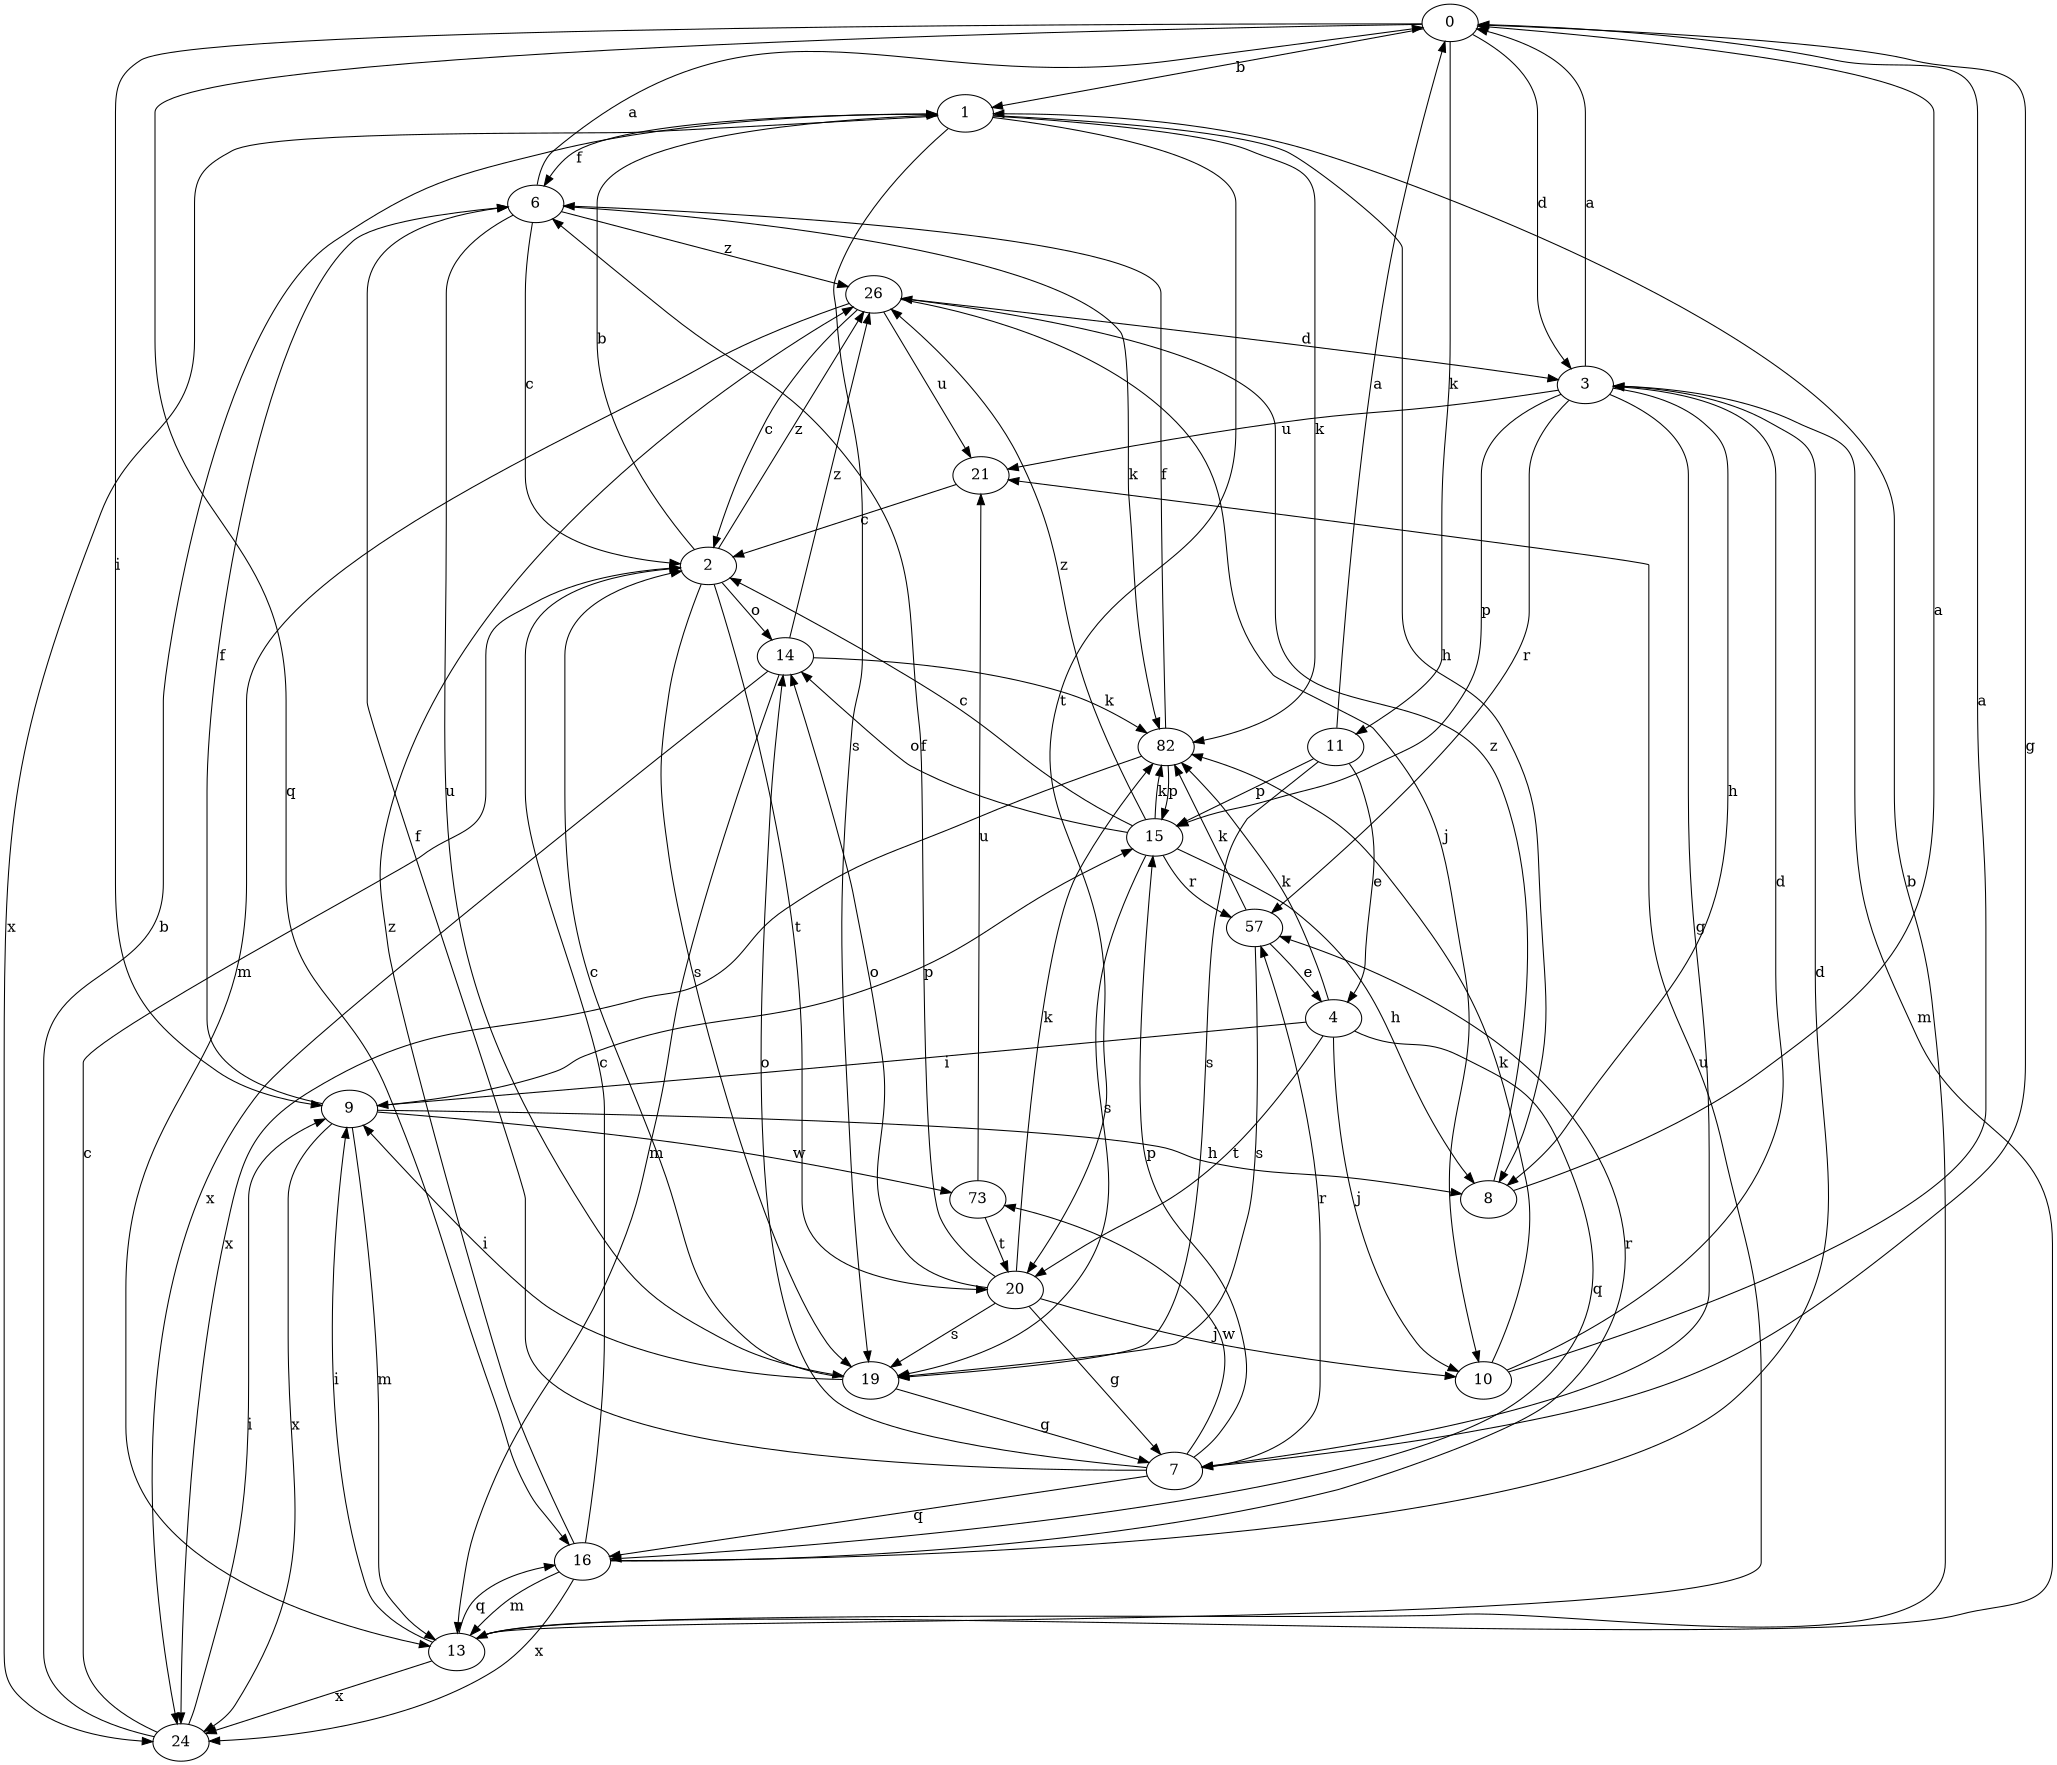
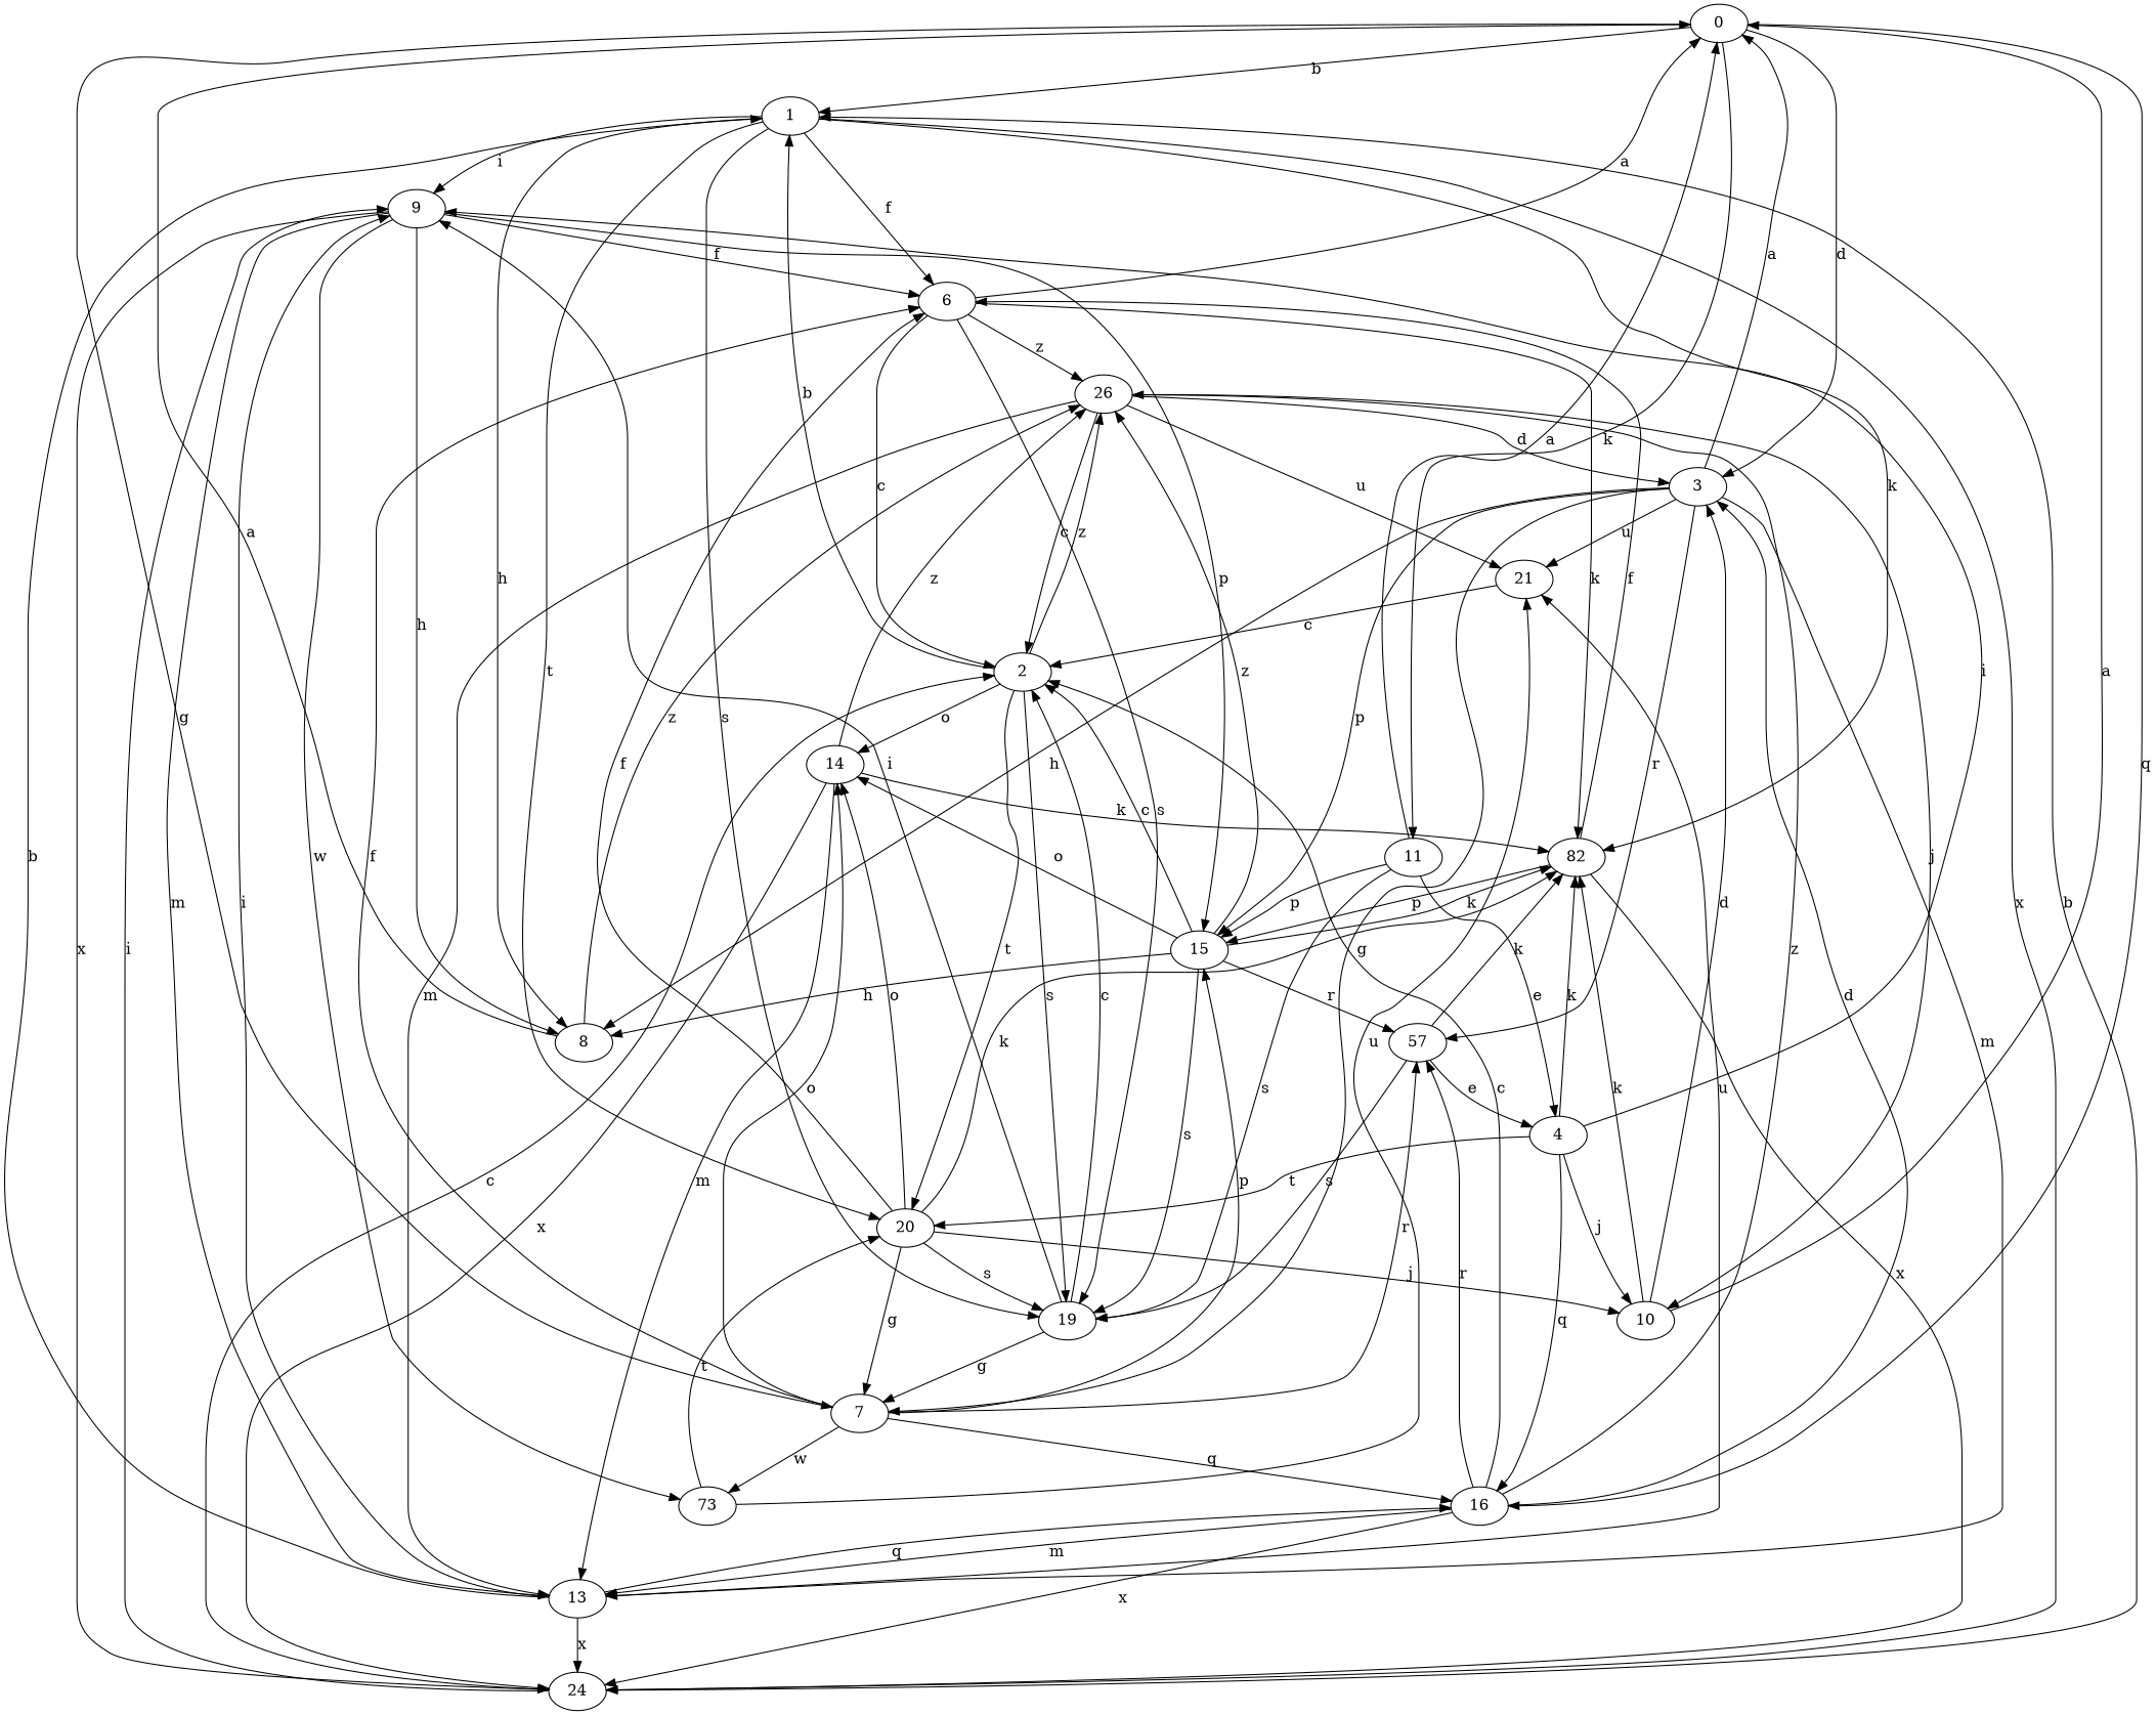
  strict digraph {
    0
    1
    3
    7
    9
    11
    16
    6
    8
    n10 [label=82]
    19
    20
    24
    13
    15
    n16 [label=57]
    21
    14
    n19 [label=73]
    4
    2
    26
    10
    0 -> 1 [label=b]
    0 -> 3 [label=d]
    0 -> 7 [label=g]
-   0 -> 9 [label=i]
+   1 -> 9 [label=i]
    0 -> 11 [label=k]
    0 -> 16 [label=q]
    1 -> 6 [label=f]
    1 -> 8 [label=h]
    1 -> n10 [label=k]
    1 -> 19 [label=s]
    1 -> 20 [label=t]
    1 -> 24 [label=x]
    3 -> 0 [label=a]
    3 -> 7 [label=g]
    3 -> 8 [label=h]
    3 -> 13 [label=m]
    3 -> 15 [label=p]
    3 -> n16 [label=r]
    3 -> 21 [label=u]
    7 -> 16 [label=q]
    7 -> 6 [label=f]
    7 -> 15 [label=p]
    7 -> n16 [label=r]
    7 -> 14 [label=o]
    7 -> n19 [label=w]
    9 -> 6 [label=f]
    9 -> 8 [label=h]
    9 -> 24 [label=x]
    9 -> 13 [label=m]
    9 -> 15 [label=p]
    9 -> n19 [label=w]
    11 -> 0 [label=a]
    11 -> 19 [label=s]
    11 -> 15 [label=p]
    11 -> 4 [label=e]
    16 -> 3 [label=d]
    16 -> 24 [label=x]
    16 -> 13 [label=m]
    16 -> n16 [label=r]
    16 -> 2 [label=c]
    16 -> 26 [label=z]
    6 -> 0 [label=a]
    6 -> n10 [label=k]
-   6 -> 19 [label=u]
+   6 -> 19 [label=s]
    6 -> 2 [label=c]
    6 -> 26 [label=z]
    8 -> 0 [label=a]
    8 -> 26 [label=z]
    n10 -> 6 [label=f]
    n10 -> 24 [label=x]
    n10 -> 15 [label=p]
    19 -> 7 [label=g]
    19 -> 9 [label=i]
    19 -> 2 [label=c]
    20 -> 7 [label=g]
    20 -> 6 [label=f]
    20 -> n10 [label=k]
    20 -> 19 [label=s]
    20 -> 14 [label=o]
    20 -> 10 [label=j]
    24 -> 1 [label=b]
    24 -> 9 [label=i]
    24 -> 2 [label=c]
    13 -> 1 [label=b]
    13 -> 9 [label=i]
    13 -> 16 [label=q]
    13 -> 24 [label=x]
    13 -> 21 [label=u]
    15 -> 8 [label=h]
    15 -> n10 [label=k]
    15 -> 19 [label=s]
    15 -> n16 [label=r]
    15 -> 14 [label=o]
    15 -> 2 [label=c]
    15 -> 26 [label=z]
    n16 -> n10 [label=k]
    n16 -> 19 [label=s]
    n16 -> 4 [label=e]
    21 -> 2 [label=c]
    14 -> n10 [label=k]
    14 -> 24 [label=x]
    14 -> 13 [label=m]
    14 -> 26 [label=z]
    n19 -> 20 [label=t]
    n19 -> 21 [label=u]
    4 -> 9 [label=i]
    4 -> 16 [label=q]
    4 -> n10 [label=k]
    4 -> 20 [label=t]
    4 -> 10 [label=j]
    2 -> 1 [label=b]
    2 -> 19 [label=s]
    2 -> 20 [label=t]
    2 -> 14 [label=o]
    2 -> 26 [label=z]
    26 -> 3 [label=d]
    26 -> 13 [label=m]
    26 -> 21 [label=u]
    26 -> 2 [label=c]
    26 -> 10 [label=j]
    10 -> 0 [label=a]
    10 -> 3 [label=d]
    10 -> n10 [label=k]
  }
